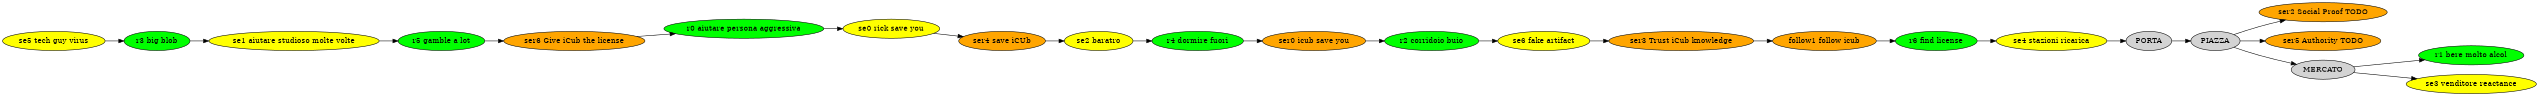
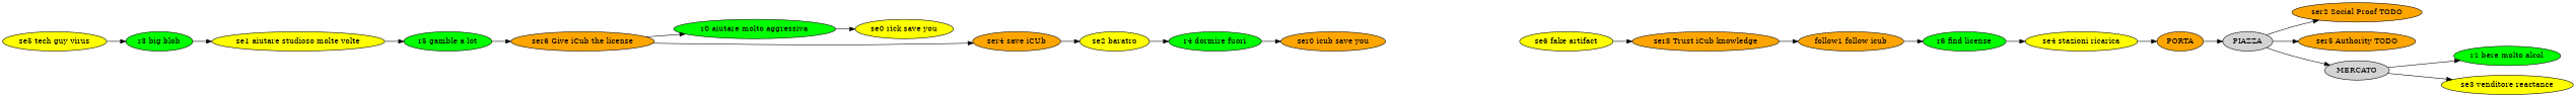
  digraph {
    rankdir=LR
    node [fillcolor=green style=filled]
-   n1 [label="r0 aiutare persona aggressiva"]
+   n1 [label="r0 aiutare molto aggressiva"]
    n2 [fillcolor=yellow label="se0 rick save you"]
    n3 [fillcolor=orange label="ser4 save iCUb"]
    n4 [label="r1 bere molto alcol"]
-   n5 [label="r2 corridoio buio"]
    n6 [fillcolor=yellow label="se6 fake artifact"]
    n7 [fillcolor=orange label="ser3 Trust iCub knowledge"]
    n8 [label="r3 big blob"]
    n9 [fillcolor=yellow label="se1 aiutare studioso molte volte"]
    n10 [label="r5 gamble a lot"]
    n11 [label="r4 dormire fuori"]
    n12 [fillcolor=orange label="ser0 icub save you"]
    n13 [fillcolor=orange label="ser6 Give iCub the license"]
    n14 [label="r6 find license"]
    n15 [fillcolor=yellow label="se4 stazioni ricarica"]
-   PORTA [fillcolor=""]
+   PORTA [fillcolor=orange]
    n17 [fillcolor=yellow label="se2 baratro"]
    n18 [fillcolor=yellow label="se3 venditore reactance"]
    PIAZZA [fillcolor=""]
    n20 [fillcolor=yellow label="se5 tech guy virus"]
    n21 [fillcolor=orange label="follow1 follow icub"]
    n22 [fillcolor=orange label="ser2 Social Proof TODO"]
    n23 [fillcolor=orange label="ser5 Authority TODO"]
    MERCATO [fillcolor=""]
    n1 -> n2
-   n2 -> n3
+   n13 -> n3
    n3 -> n17
-   n5 -> n6
    n6 -> n7
    n7 -> n21
    n8 -> n9
    n9 -> n10
    n10 -> n13
    n11 -> n12
-   n12 -> n5
    n13 -> n1
    n14 -> n15
    n15 -> PORTA
    PORTA -> PIAZZA
    n17 -> n11
    PIAZZA -> n22
    PIAZZA -> n23
    PIAZZA -> MERCATO
    n20 -> n8
    n21 -> n14
    MERCATO -> n4
    MERCATO -> n18
  }
